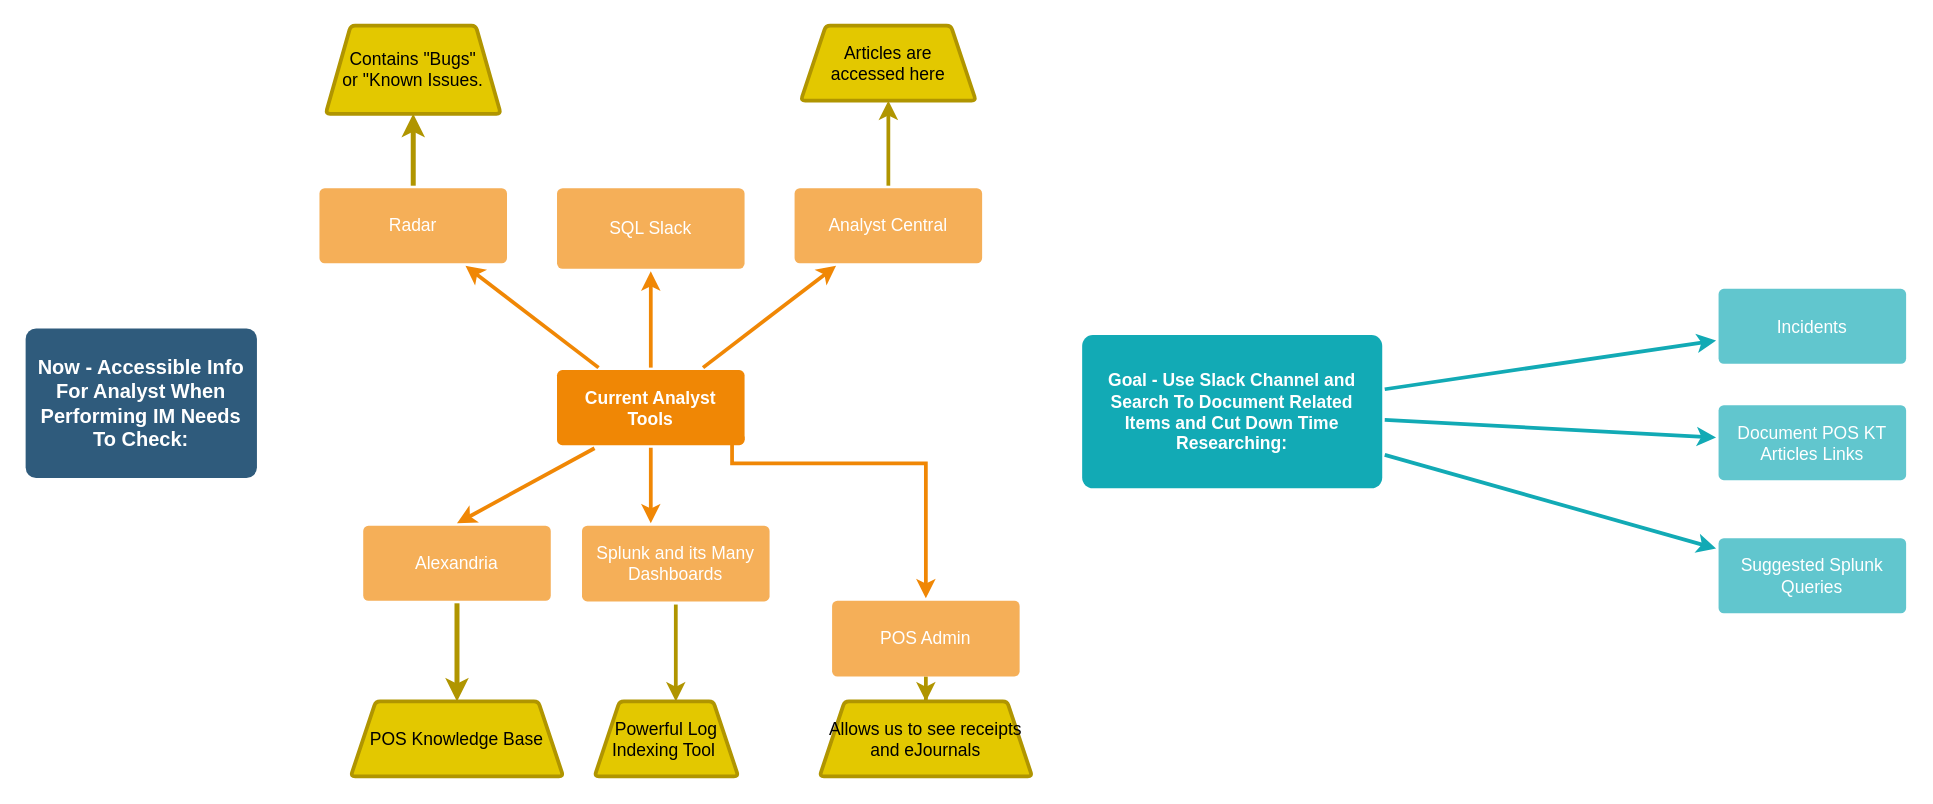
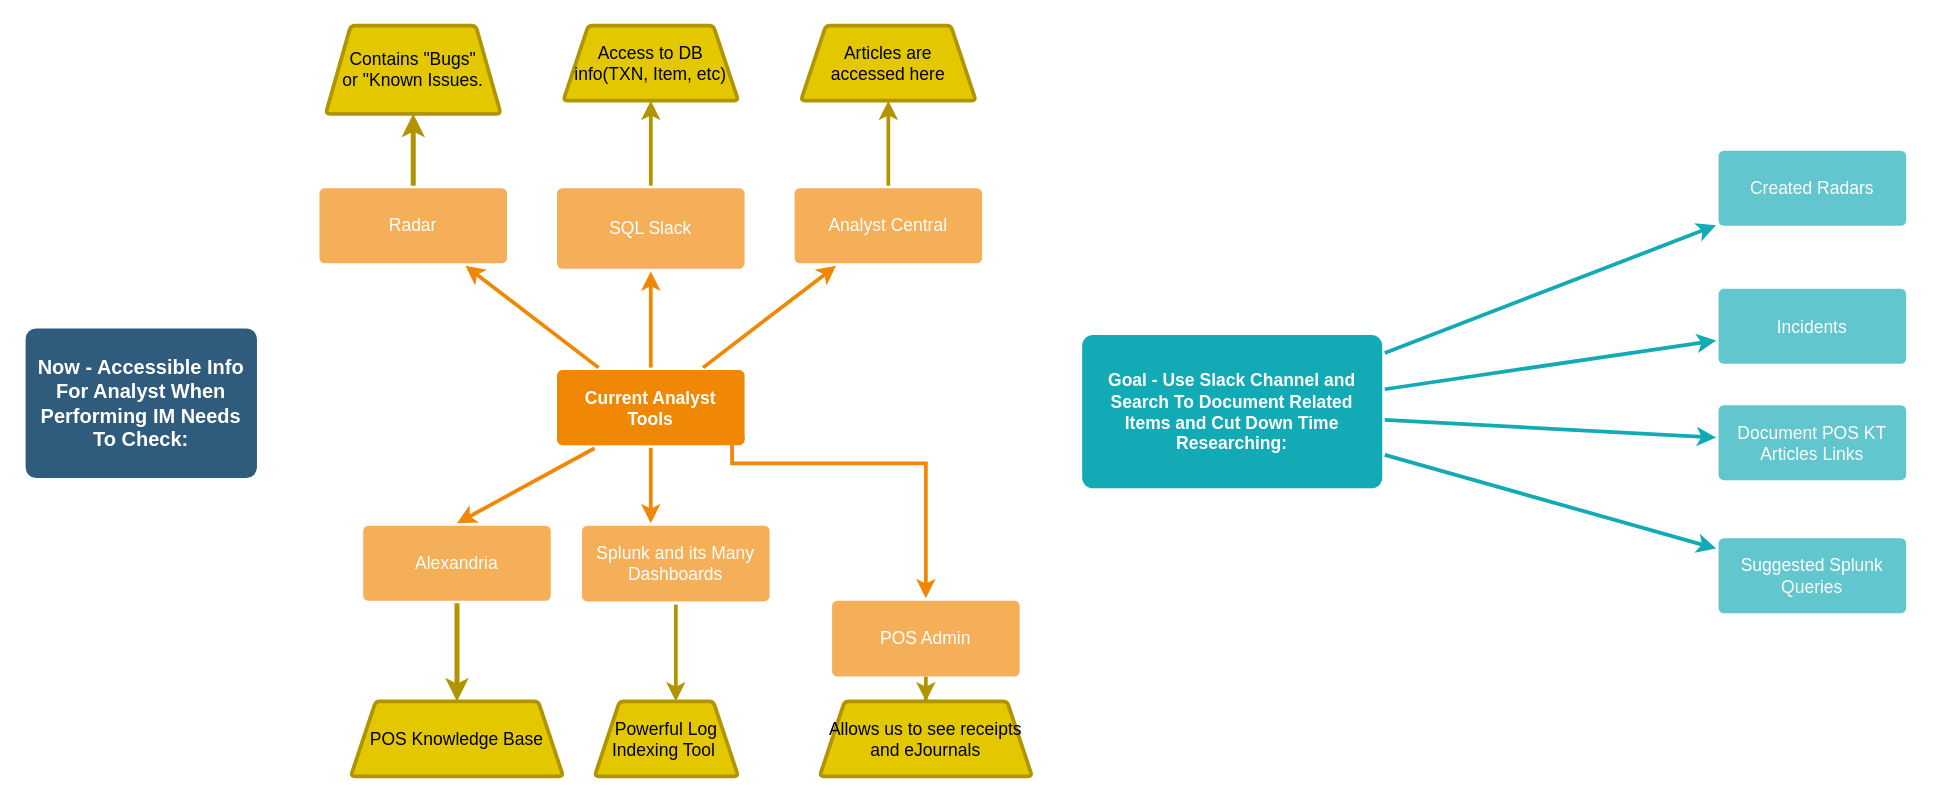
  <mxCell id="0" />
  <mxCell id="1" parent="0" />
  <mxCell id="2" value="Now - Accessible Info For Analyst When Performing IM Needs To Check:" style="rounded=1;whiteSpace=wrap;html=1;shadow=0;labelBackgroundColor=none;strokeColor=none;strokeWidth=3;fillColor=#2F5B7C;fontFamily=Helvetica;fontSize=16;fontColor=#FFFFFF;align=center;fontStyle=1;spacing=5;arcSize=7;perimeterSpacing=2;" parent="1" vertex="1"><mxGeometry x="20" y="262.25" width="185" height="119.5" as="geometry" /></mxCell>
  <mxCell id="3" value="" style="edgeStyle=orthogonalEdgeStyle;rounded=0;orthogonalLoop=1;jettySize=auto;html=1;fillColor=#fa6800;strokeColor=#F08705;strokeWidth=3;" edge="1" parent="1" source="6" target="23"><mxGeometry relative="1" as="geometry" /></mxCell>
  <mxCell id="4" style="edgeStyle=orthogonalEdgeStyle;rounded=0;orthogonalLoop=1;jettySize=auto;html=1;strokeColor=#F08705;strokeWidth=3;" edge="1" parent="1" source="6" target="28"><mxGeometry relative="1" as="geometry"><Array as="points"><mxPoint x="520" y="410" /><mxPoint x="520" y="410" /></Array></mxGeometry></mxCell>
  <mxCell id="5" style="edgeStyle=orthogonalEdgeStyle;rounded=0;orthogonalLoop=1;jettySize=auto;html=1;strokeColor=#F08705;strokeWidth=3;" edge="1" parent="1" target="30"><mxGeometry relative="1" as="geometry"><mxPoint x="595" y="350" as="sourcePoint" /><Array as="points"><mxPoint x="585" y="350" /><mxPoint x="585" y="370" /><mxPoint x="740" y="370" /></Array></mxGeometry></mxCell>
  <mxCell id="6" value="Current Analyst Tools" style="rounded=1;whiteSpace=wrap;html=1;shadow=0;labelBackgroundColor=none;strokeColor=none;strokeWidth=3;fillColor=#F08705;fontFamily=Helvetica;fontSize=14;fontColor=#FFFFFF;align=center;spacing=5;fontStyle=1;arcSize=7;perimeterSpacing=2;" parent="1" vertex="1"><mxGeometry x="445" y="295.5" width="150" height="60" as="geometry" /></mxCell>
  <mxCell id="7" value="" style="edgeStyle=orthogonalEdgeStyle;rounded=0;orthogonalLoop=1;jettySize=auto;html=1;strokeWidth=3;fillColor=#e3c800;strokeColor=#B09500;" edge="1" parent="1" source="8" target="33"><mxGeometry relative="1" as="geometry" /></mxCell>
  <mxCell id="8" value="Analyst Central" style="rounded=1;whiteSpace=wrap;html=1;shadow=0;labelBackgroundColor=none;strokeColor=none;strokeWidth=3;fillColor=#f5af58;fontFamily=Helvetica;fontSize=14;fontColor=#FFFFFF;align=center;spacing=5;arcSize=7;perimeterSpacing=2;" parent="1" vertex="1"><mxGeometry x="635" y="150" width="150" height="60" as="geometry" /></mxCell>
  <mxCell id="9" value="" style="edgeStyle=none;rounded=0;jumpStyle=none;html=1;shadow=0;labelBackgroundColor=none;startArrow=none;startFill=0;endArrow=classic;endFill=1;jettySize=auto;orthogonalLoop=1;strokeWidth=3;fontFamily=Helvetica;fontSize=14;fontColor=#FFFFFF;spacing=5;strokeColor=#F08705;" parent="1" source="6" target="8" edge="1"><mxGeometry relative="1" as="geometry" /></mxCell>
  <mxCell id="10" value="" style="edgeStyle=orthogonalEdgeStyle;rounded=0;orthogonalLoop=1;jettySize=auto;html=1;fillColor=#e3c800;strokeColor=#B09500;strokeWidth=4;" edge="1" parent="1" source="11" target="31"><mxGeometry relative="1" as="geometry" /></mxCell>
  <mxCell id="11" value="Radar" style="rounded=1;whiteSpace=wrap;html=1;shadow=0;labelBackgroundColor=none;strokeColor=none;strokeWidth=3;fillColor=#f5af58;fontFamily=Helvetica;fontSize=14;fontColor=#FFFFFF;align=center;spacing=5;arcSize=7;perimeterSpacing=2;" parent="1" vertex="1"><mxGeometry x="255" y="150" width="150" height="60" as="geometry" /></mxCell>
  <mxCell id="12" value="" style="edgeStyle=none;rounded=0;jumpStyle=none;html=1;shadow=0;labelBackgroundColor=none;startArrow=none;startFill=0;endArrow=classic;endFill=1;jettySize=auto;orthogonalLoop=1;strokeWidth=3;fontFamily=Helvetica;fontSize=14;fontColor=#FFFFFF;spacing=5;strokeColor=#F08705;" parent="1" source="6" target="11" edge="1"><mxGeometry relative="1" as="geometry" /></mxCell>
  <mxCell id="13" value="Goal - Use Slack Channel and Search To Document Related Items and Cut Down Time Researching:" style="rounded=1;whiteSpace=wrap;html=1;shadow=0;labelBackgroundColor=none;strokeColor=none;strokeWidth=3;fillColor=#12aab5;fontFamily=Helvetica;fontSize=14;fontColor=#FFFFFF;align=center;spacing=5;fontStyle=1;arcSize=7;perimeterSpacing=2;" parent="1" vertex="1"><mxGeometry x="865" y="267.5" width="240" height="122.5" as="geometry" /></mxCell>
  <mxCell id="14" value="Suggested Splunk Queries" style="rounded=1;whiteSpace=wrap;html=1;shadow=0;labelBackgroundColor=none;strokeColor=none;strokeWidth=3;fillColor=#61c6ce;fontFamily=Helvetica;fontSize=14;fontColor=#FFFFFF;align=center;spacing=5;fontStyle=0;arcSize=7;perimeterSpacing=2;" parent="1" vertex="1"><mxGeometry x="1374" y="430" width="150" height="60" as="geometry" /></mxCell>
  <mxCell id="15" value="" style="edgeStyle=none;rounded=1;jumpStyle=none;html=1;shadow=0;labelBackgroundColor=none;startArrow=none;startFill=0;jettySize=auto;orthogonalLoop=1;strokeColor=#12AAB5;strokeWidth=3;fontFamily=Helvetica;fontSize=14;fontColor=#FFFFFF;spacing=5;fontStyle=1;fillColor=#b0e3e6;" parent="1" source="13" target="14" edge="1"><mxGeometry relative="1" as="geometry" /></mxCell>
  <mxCell id="16" value="Document POS KT Articles Links" style="rounded=1;whiteSpace=wrap;html=1;shadow=0;labelBackgroundColor=none;strokeColor=none;strokeWidth=3;fillColor=#61c6ce;fontFamily=Helvetica;fontSize=14;fontColor=#FFFFFF;align=center;spacing=5;fontStyle=0;arcSize=7;perimeterSpacing=2;" parent="1" vertex="1"><mxGeometry x="1374" y="323.5" width="150" height="60" as="geometry" /></mxCell>
  <mxCell id="17" value="" style="edgeStyle=none;rounded=1;jumpStyle=none;html=1;shadow=0;labelBackgroundColor=none;startArrow=none;startFill=0;jettySize=auto;orthogonalLoop=1;strokeColor=#12AAB5;strokeWidth=3;fontFamily=Helvetica;fontSize=14;fontColor=#FFFFFF;spacing=5;fontStyle=1;fillColor=#b0e3e6;" parent="1" source="13" target="16" edge="1"><mxGeometry relative="1" as="geometry" /></mxCell>
  <mxCell id="18" value="Incidents" style="rounded=1;whiteSpace=wrap;html=1;shadow=0;labelBackgroundColor=none;strokeColor=none;strokeWidth=3;fillColor=#61c6ce;fontFamily=Helvetica;fontSize=14;fontColor=#FFFFFF;align=center;spacing=5;fontStyle=0;arcSize=7;perimeterSpacing=2;" parent="1" vertex="1"><mxGeometry x="1374" y="230.5" width="150" height="60" as="geometry" /></mxCell>
  <mxCell id="19" value="" style="edgeStyle=none;rounded=1;jumpStyle=none;html=1;shadow=0;labelBackgroundColor=none;startArrow=none;startFill=0;jettySize=auto;orthogonalLoop=1;strokeColor=#12AAB5;strokeWidth=3;fontFamily=Helvetica;fontSize=14;fontColor=#FFFFFF;spacing=5;fontStyle=1;fillColor=#b0e3e6;" parent="1" source="13" target="18" edge="1"><mxGeometry relative="1" as="geometry" /></mxCell>
+ <mxCell id="20" value="Created Radars" style="rounded=1;whiteSpace=wrap;html=1;shadow=0;labelBackgroundColor=none;strokeColor=none;strokeWidth=3;fillColor=#61c6ce;fontFamily=Helvetica;fontSize=14;fontColor=#FFFFFF;align=center;spacing=5;fontStyle=0;arcSize=7;perimeterSpacing=2;" parent="1" vertex="1"><mxGeometry x="1374" y="120" width="150" height="60" as="geometry" /></mxCell>
+ <mxCell id="21" value="" style="edgeStyle=none;rounded=1;jumpStyle=none;html=1;shadow=0;labelBackgroundColor=none;startArrow=none;startFill=0;jettySize=auto;orthogonalLoop=1;strokeColor=#12AAB5;strokeWidth=3;fontFamily=Helvetica;fontSize=14;fontColor=#FFFFFF;spacing=5;fontStyle=1;fillColor=#b0e3e6;" parent="1" source="13" target="20" edge="1"><mxGeometry relative="1" as="geometry" /></mxCell>
+ <mxCell id="22" value="" style="edgeStyle=orthogonalEdgeStyle;rounded=0;orthogonalLoop=1;jettySize=auto;html=1;strokeWidth=3;fillColor=#e3c800;strokeColor=#B09500;" edge="1" parent="1" source="23" target="32"><mxGeometry relative="1" as="geometry" /></mxCell>
  <mxCell id="23" value="SQL Slack" style="rounded=1;whiteSpace=wrap;html=1;shadow=0;labelBackgroundColor=none;strokeColor=none;strokeWidth=3;fillColor=#f5af58;fontFamily=Helvetica;fontSize=14;fontColor=#FFFFFF;align=center;spacing=5;arcSize=7;perimeterSpacing=2;" vertex="1" parent="1"><mxGeometry x="445" y="150" width="150" height="64.5" as="geometry" /></mxCell>
  <mxCell id="24" value="" style="edgeStyle=orthogonalEdgeStyle;rounded=0;orthogonalLoop=1;jettySize=auto;html=1;fillColor=#e3c800;strokeColor=#B09500;strokeWidth=4;" edge="1" parent="1" source="25" target="34"><mxGeometry relative="1" as="geometry"><Array as="points"><mxPoint x="365" y="500" /><mxPoint x="365" y="500" /></Array></mxGeometry></mxCell>
  <mxCell id="25" value="Alexandria" style="rounded=1;whiteSpace=wrap;html=1;shadow=0;labelBackgroundColor=none;strokeColor=none;strokeWidth=3;fillColor=#f5af58;fontFamily=Helvetica;fontSize=14;fontColor=#FFFFFF;align=center;spacing=5;arcSize=7;perimeterSpacing=2;" vertex="1" parent="1"><mxGeometry x="290" y="420" width="150" height="60" as="geometry" /></mxCell>
  <mxCell id="26" value="" style="edgeStyle=none;rounded=0;jumpStyle=none;html=1;shadow=0;labelBackgroundColor=none;startArrow=none;startFill=0;endArrow=classic;endFill=1;jettySize=auto;orthogonalLoop=1;strokeWidth=3;fontFamily=Helvetica;fontSize=14;fontColor=#FFFFFF;spacing=5;entryX=0.5;entryY=0;entryDx=0;entryDy=0;fillColor=#f0a30a;strokeColor=#F08705;" edge="1" parent="1" target="25"><mxGeometry relative="1" as="geometry"><mxPoint x="475" y="358" as="sourcePoint" /><mxPoint x="520" y="400" as="targetPoint" /></mxGeometry></mxCell>
  <mxCell id="27" value="" style="edgeStyle=orthogonalEdgeStyle;rounded=0;orthogonalLoop=1;jettySize=auto;html=1;fillColor=#e3c800;strokeColor=#B09500;strokeWidth=3;" edge="1" parent="1" target="35"><mxGeometry relative="1" as="geometry"><mxPoint x="540" y="483" as="sourcePoint" /><Array as="points"><mxPoint x="540" y="483" /></Array></mxGeometry></mxCell>
  <mxCell id="28" value="Splunk and its Many Dashboards" style="rounded=1;whiteSpace=wrap;html=1;shadow=0;labelBackgroundColor=none;strokeColor=none;strokeWidth=3;fillColor=#f5af58;fontFamily=Helvetica;fontSize=14;fontColor=#FFFFFF;align=center;spacing=5;arcSize=7;perimeterSpacing=2;" vertex="1" parent="1"><mxGeometry x="465" y="420" width="150" height="60.5" as="geometry" /></mxCell>
  <mxCell id="29" value="" style="edgeStyle=orthogonalEdgeStyle;rounded=0;orthogonalLoop=1;jettySize=auto;html=1;strokeColor=#B09500;strokeWidth=3;fillColor=#e3c800;" edge="1" parent="1" source="30" target="36"><mxGeometry relative="1" as="geometry" /></mxCell>
  <mxCell id="30" value="POS Admin" style="rounded=1;whiteSpace=wrap;html=1;shadow=0;labelBackgroundColor=none;strokeColor=none;strokeWidth=3;fillColor=#f5af58;fontFamily=Helvetica;fontSize=14;fontColor=#FFFFFF;align=center;spacing=5;arcSize=7;perimeterSpacing=2;" vertex="1" parent="1"><mxGeometry x="665" y="480" width="150" height="60.5" as="geometry" /></mxCell>
  <mxCell id="31" value="Contains &quot;Bugs&quot;&lt;br&gt;or &quot;Known Issues." style="shape=trapezoid;perimeter=trapezoidPerimeter;whiteSpace=wrap;html=1;fixedSize=1;rounded=1;shadow=0;fontSize=14;fontColor=#000000;strokeColor=#B09500;strokeWidth=3;fillColor=#e3c800;spacing=5;arcSize=7;" vertex="1" parent="1"><mxGeometry x="260" y="20" width="140" height="70.5" as="geometry" /></mxCell>
+ <mxCell id="32" value="Access to DB info(TXN, Item, etc)" style="shape=trapezoid;perimeter=trapezoidPerimeter;whiteSpace=wrap;html=1;fixedSize=1;rounded=1;shadow=0;fontSize=14;fontColor=#000000;strokeColor=#B09500;strokeWidth=3;fillColor=#e3c800;spacing=5;arcSize=7;" vertex="1" parent="1"><mxGeometry x="450" y="20" width="140" height="60" as="geometry" /></mxCell>
  <mxCell id="33" value="Articles are accessed here" style="shape=trapezoid;perimeter=trapezoidPerimeter;whiteSpace=wrap;html=1;fixedSize=1;rounded=1;shadow=0;fontSize=14;fontColor=#000000;strokeColor=#B09500;strokeWidth=3;fillColor=#e3c800;spacing=5;arcSize=7;" vertex="1" parent="1"><mxGeometry x="640" y="20" width="140" height="60" as="geometry" /></mxCell>
  <mxCell id="34" value="POS Knowledge Base" style="shape=trapezoid;perimeter=trapezoidPerimeter;whiteSpace=wrap;html=1;fixedSize=1;rounded=1;shadow=0;fontSize=14;fontColor=#000000;strokeColor=#B09500;strokeWidth=3;fillColor=#e3c800;spacing=5;arcSize=7;" vertex="1" parent="1"><mxGeometry x="280" y="560.5" width="170" height="60" as="geometry" /></mxCell>
  <mxCell id="35" value="Powerful Log Indexing Tool&amp;nbsp;" style="shape=trapezoid;perimeter=trapezoidPerimeter;whiteSpace=wrap;html=1;fixedSize=1;rounded=1;shadow=0;fontSize=14;fontColor=#000000;strokeColor=#B09500;strokeWidth=3;fillColor=#e3c800;spacing=5;arcSize=7;" vertex="1" parent="1"><mxGeometry x="475" y="560.5" width="115" height="60" as="geometry" /></mxCell>
  <mxCell id="36" value="Allows us to see receipts and eJournals" style="shape=trapezoid;perimeter=trapezoidPerimeter;whiteSpace=wrap;html=1;fixedSize=1;rounded=1;shadow=0;fontSize=14;fontColor=#000000;strokeColor=#B09500;strokeWidth=3;fillColor=#e3c800;spacing=5;arcSize=7;" vertex="1" parent="1"><mxGeometry x="655" y="560.5" width="170" height="60" as="geometry" /></mxCell>
